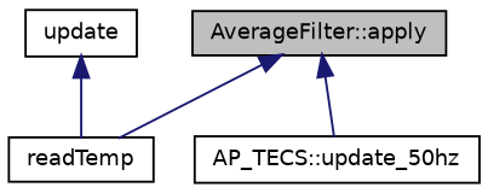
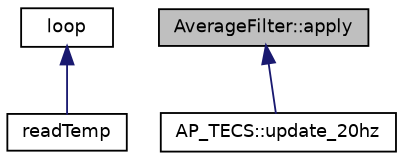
  digraph {
    rankdir=TB
    node [color=black fillcolor=white fontname=Helvetica fontsize=10 shape=record style=filled]
    edge [color=midnightblue dir=back fontname=Helvetica fontsize=10 labelfontname=Helvetica labelfontsize=10 style=solid]
    n1 [fillcolor=grey75 fontcolor=black height=0.2 label="AverageFilter::apply" width=0.4]
    n2 [height=0.2 label=readTemp width=0.4]
-   n3 [height=0.2 label="AP_TECS::update_50hz" width=0.4]
-   n4 [height=0.2 label=update width=0.4]
-   n1 -> n2
+   n3 [height=0.2 label="AP_TECS::update_20hz" width=0.4]
+   n4 [height=0.2 label=loop width=0.4]
    n1 -> n3
    n4 -> n2
  }
